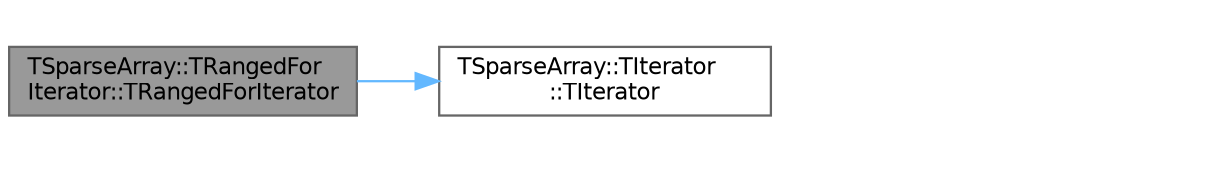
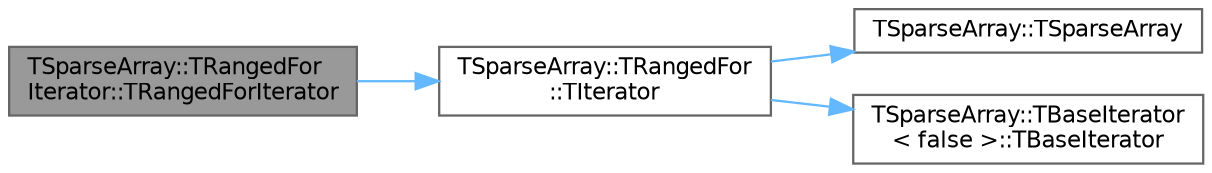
  digraph {
    rankdir=LR
    node [color=grey40 fillcolor=white fontname=Helvetica fontsize=10 shape=box style=filled]
    edge [color=steelblue1 fontname=Helvetica fontsize=10 labelfontname=Helvetica labelfontsize=10 style=solid]
    n1 [color=gray40 fillcolor=grey60 fontcolor=black height=0.2 label="TSparseArray::TRangedFor\lIterator::TRangedForIterator" width=0.4]
-   n2 [height=0.2 label="TSparseArray::TIterator\l::TIterator" width=0.4]
+   n2 [height=0.2 label="TSparseArray::TRangedFor\l::TIterator" width=0.4]
+   n3 [height=0.2 label="TSparseArray::TSparseArray" width=0.4]
+   n4 [height=0.2 label="TSparseArray::TBaseIterator\l\< false \>::TBaseIterator" width=0.4]
    n1 -> n2
+   n2 -> n3
+   n2 -> n4
  }
